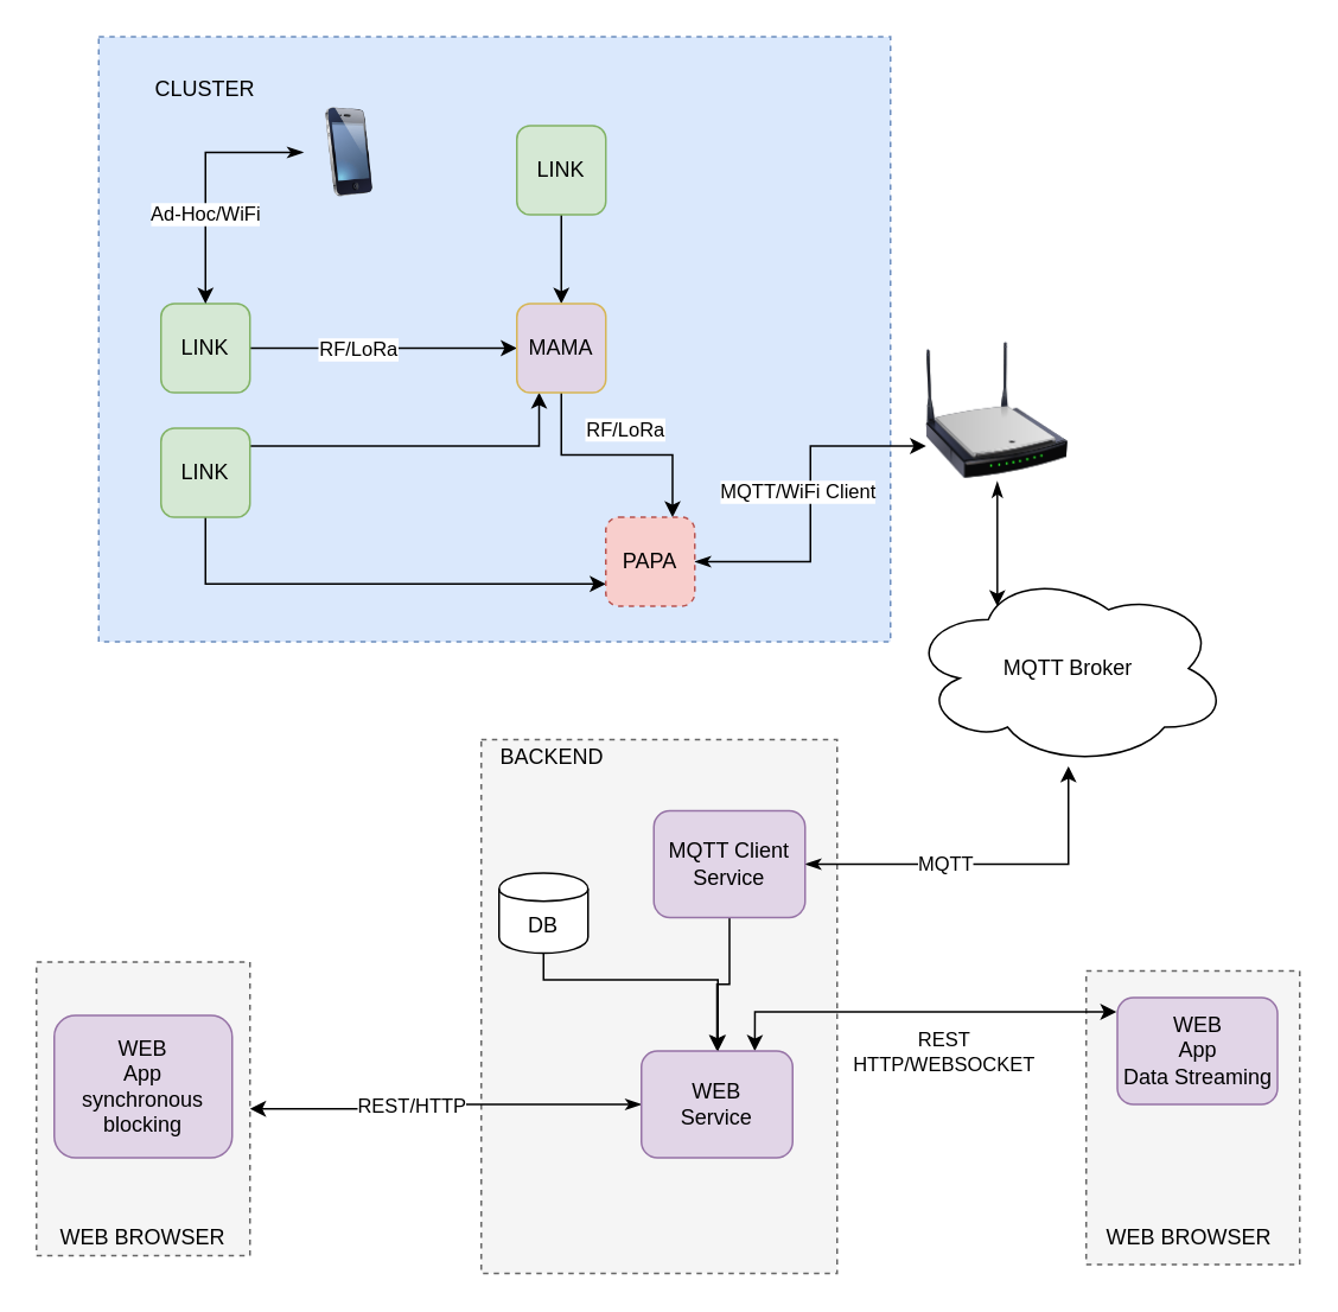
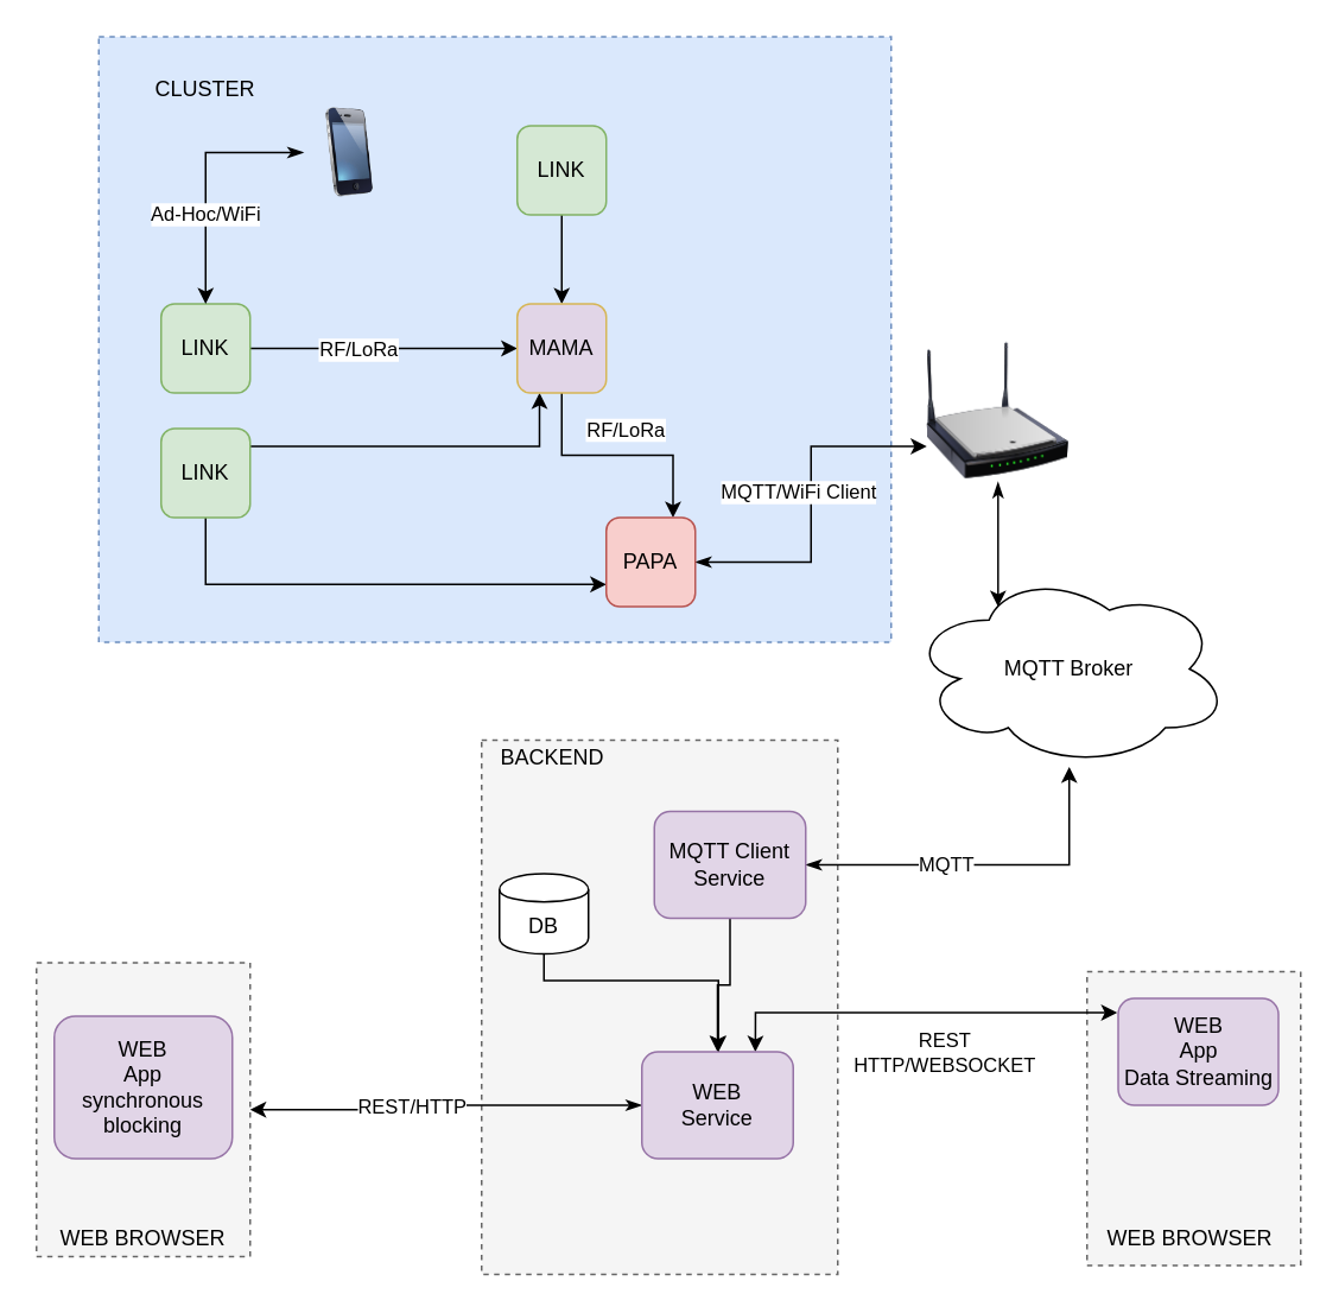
  <mxCell id="0" />
  <mxCell id="1" parent="0" />
  <mxCell id="2" value="" style="rounded=0;whiteSpace=wrap;html=1;dashed=1;fillColor=#f5f5f5;strokeColor=#666666;fontColor=#333333;" vertex="1" parent="1"><mxGeometry x="610" y="545" width="120" height="165" as="geometry" /></mxCell>
  <mxCell id="3" value="" style="rounded=0;whiteSpace=wrap;html=1;dashed=1;fillColor=#dae8fc;strokeColor=#6c8ebf;" vertex="1" parent="1"><mxGeometry x="55" y="20" width="445" height="340" as="geometry" /></mxCell>
  <mxCell id="4" value="" style="rounded=0;whiteSpace=wrap;html=1;dashed=1;fillColor=#f5f5f5;strokeColor=#666666;fontColor=#333333;" vertex="1" parent="1"><mxGeometry x="20" y="540" width="120" height="165" as="geometry" /></mxCell>
  <mxCell id="5" value="" style="rounded=0;whiteSpace=wrap;html=1;dashed=1;fillColor=#f5f5f5;strokeColor=#666666;fontColor=#333333;" vertex="1" parent="1"><mxGeometry x="270" y="415" width="200" height="300" as="geometry" /></mxCell>
  <mxCell id="6" style="edgeStyle=orthogonalEdgeStyle;rounded=0;orthogonalLoop=1;jettySize=auto;html=1;entryX=0;entryY=0.5;entryDx=0;entryDy=0;" edge="1" parent="1" source="8" target="16"><mxGeometry relative="1" as="geometry" /></mxCell>
  <mxCell id="7" value="RF/LoRa" style="edgeLabel;html=1;align=center;verticalAlign=middle;resizable=0;points=[];" vertex="1" connectable="0" parent="6"><mxGeometry x="-0.2" relative="1" as="geometry"><mxPoint as="offset" /></mxGeometry></mxCell>
  <mxCell id="8" value="LINK" style="rounded=1;whiteSpace=wrap;html=1;fillColor=#d5e8d4;strokeColor=#82b366;" vertex="1" parent="1"><mxGeometry x="90" y="170" width="50" height="50" as="geometry" /></mxCell>
  <mxCell id="9" style="edgeStyle=orthogonalEdgeStyle;rounded=0;orthogonalLoop=1;jettySize=auto;html=1;entryX=0.5;entryY=0;entryDx=0;entryDy=0;" edge="1" parent="1" source="10" target="16"><mxGeometry relative="1" as="geometry" /></mxCell>
  <mxCell id="10" value="LINK" style="rounded=1;whiteSpace=wrap;html=1;fillColor=#d5e8d4;strokeColor=#82b366;" vertex="1" parent="1"><mxGeometry x="290" y="70" width="50" height="50" as="geometry" /></mxCell>
  <mxCell id="11" style="edgeStyle=orthogonalEdgeStyle;rounded=0;orthogonalLoop=1;jettySize=auto;html=1;entryX=0.25;entryY=1;entryDx=0;entryDy=0;" edge="1" parent="1" source="13" target="16"><mxGeometry relative="1" as="geometry"><Array as="points"><mxPoint x="303" y="250" /></Array></mxGeometry></mxCell>
  <mxCell id="12" style="edgeStyle=orthogonalEdgeStyle;rounded=0;orthogonalLoop=1;jettySize=auto;html=1;entryX=0;entryY=0.75;entryDx=0;entryDy=0;exitX=0.5;exitY=1;exitDx=0;exitDy=0;" edge="1" parent="1" source="13" target="19"><mxGeometry relative="1" as="geometry" /></mxCell>
  <mxCell id="13" value="LINK" style="rounded=1;whiteSpace=wrap;html=1;fillColor=#d5e8d4;strokeColor=#82b366;" vertex="1" parent="1"><mxGeometry x="90" y="240" width="50" height="50" as="geometry" /></mxCell>
  <mxCell id="14" style="edgeStyle=orthogonalEdgeStyle;rounded=0;orthogonalLoop=1;jettySize=auto;html=1;entryX=0.75;entryY=0;entryDx=0;entryDy=0;" edge="1" parent="1" source="16" target="19"><mxGeometry relative="1" as="geometry" /></mxCell>
  <mxCell id="15" value="RF/LoRa" style="edgeLabel;html=1;align=center;verticalAlign=middle;resizable=0;points=[];" vertex="1" connectable="0" parent="14"><mxGeometry x="-0.13" y="-18" relative="1" as="geometry"><mxPoint x="12" y="-33" as="offset" /></mxGeometry></mxCell>
  <mxCell id="16" value="MAMA" style="rounded=1;whiteSpace=wrap;html=1;fillColor=#e1d5e7;strokeColor=#d6b656;" vertex="1" parent="1"><mxGeometry x="290" y="170" width="50" height="50" as="geometry" /></mxCell>
  <mxCell id="17" style="edgeStyle=orthogonalEdgeStyle;rounded=0;orthogonalLoop=1;jettySize=auto;html=1;startArrow=classicThin;startFill=1;entryX=0;entryY=0.75;entryDx=0;entryDy=0;" edge="1" parent="1" source="19" target="37"><mxGeometry relative="1" as="geometry" /></mxCell>
  <mxCell id="18" value="MQTT/WiFi Client" style="edgeLabel;html=1;align=center;verticalAlign=middle;resizable=0;points=[];" vertex="1" connectable="0" parent="17"><mxGeometry x="0.018" y="-1" relative="1" as="geometry"><mxPoint x="-9" y="-6" as="offset" /></mxGeometry></mxCell>
- <mxCell id="19" value="PAPA" style="rounded=1;whiteSpace=wrap;html=1;fillColor=#f8cecc;strokeColor=#b85450;dashed=1;" vertex="1" parent="1"><mxGeometry x="340" y="290" width="50" height="50" as="geometry" /></mxCell>
+ <mxCell id="19" value="PAPA" style="rounded=1;whiteSpace=wrap;html=1;fillColor=#f8cecc;strokeColor=#b85450;" vertex="1" parent="1"><mxGeometry x="340" y="290" width="50" height="50" as="geometry" /></mxCell>
  <mxCell id="20" value="MQTT Broker" style="ellipse;shape=cloud;whiteSpace=wrap;html=1;" vertex="1" parent="1"><mxGeometry x="510" y="320" width="180" height="110" as="geometry" /></mxCell>
  <mxCell id="21" style="edgeStyle=orthogonalEdgeStyle;rounded=0;orthogonalLoop=1;jettySize=auto;html=1;startArrow=classicThin;startFill=1;" edge="1" parent="1" source="24" target="20"><mxGeometry relative="1" as="geometry" /></mxCell>
  <mxCell id="22" value="MQTT" style="edgeLabel;html=1;align=center;verticalAlign=middle;resizable=0;points=[];" vertex="1" connectable="0" parent="21"><mxGeometry x="-0.229" y="1" relative="1" as="geometry"><mxPoint as="offset" /></mxGeometry></mxCell>
  <mxCell id="23" style="edgeStyle=orthogonalEdgeStyle;rounded=0;orthogonalLoop=1;jettySize=auto;html=1;startArrow=none;startFill=0;" edge="1" parent="1" source="24" target="29"><mxGeometry relative="1" as="geometry" /></mxCell>
  <mxCell id="24" value="MQTT Client&lt;br&gt;Service" style="rounded=1;whiteSpace=wrap;html=1;fillColor=#e1d5e7;strokeColor=#9673a6;" vertex="1" parent="1"><mxGeometry x="367" y="455" width="85" height="60" as="geometry" /></mxCell>
  <mxCell id="25" style="edgeStyle=orthogonalEdgeStyle;rounded=0;orthogonalLoop=1;jettySize=auto;html=1;startArrow=classicThin;startFill=1;" edge="1" parent="1" source="29" target="4"><mxGeometry relative="1" as="geometry" /></mxCell>
  <mxCell id="26" value="REST/HTTP" style="edgeLabel;html=1;align=center;verticalAlign=middle;resizable=0;points=[];" vertex="1" connectable="0" parent="25"><mxGeometry x="0.03" relative="1" as="geometry"><mxPoint x="-17.5" y="-2.5" as="offset" /></mxGeometry></mxCell>
  <mxCell id="27" style="edgeStyle=orthogonalEdgeStyle;rounded=0;orthogonalLoop=1;jettySize=auto;html=1;exitX=0.75;exitY=0;exitDx=0;exitDy=0;entryX=-0.006;entryY=0.133;entryDx=0;entryDy=0;entryPerimeter=0;startArrow=classic;startFill=1;" edge="1" parent="1" source="29" target="38"><mxGeometry relative="1" as="geometry" /></mxCell>
  <mxCell id="28" value="REST&lt;br&gt;HTTP/WEBSOCKET" style="edgeLabel;html=1;align=center;verticalAlign=middle;resizable=0;points=[];" vertex="1" connectable="0" parent="27"><mxGeometry x="-0.083" y="1" relative="1" as="geometry"><mxPoint x="25.2" y="23.01" as="offset" /></mxGeometry></mxCell>
  <mxCell id="29" value="WEB&lt;br&gt;Service" style="rounded=1;whiteSpace=wrap;html=1;fillColor=#e1d5e7;strokeColor=#9673a6;" vertex="1" parent="1"><mxGeometry x="360" y="590" width="85" height="60" as="geometry" /></mxCell>
  <mxCell id="30" value="WEB&lt;br&gt;App&lt;br&gt;synchronous&lt;br&gt;blocking" style="rounded=1;whiteSpace=wrap;html=1;fillColor=#e1d5e7;strokeColor=#9673a6;" vertex="1" parent="1"><mxGeometry x="30" y="570" width="100" height="80" as="geometry" /></mxCell>
  <mxCell id="31" value="BACKEND" style="text;html=1;strokeColor=none;fillColor=none;align=center;verticalAlign=middle;whiteSpace=wrap;rounded=0;dashed=1;" vertex="1" parent="1"><mxGeometry x="290" y="415" width="40" height="20" as="geometry" /></mxCell>
  <mxCell id="32" value="WEB BROWSER" style="text;html=1;strokeColor=none;fillColor=none;align=center;verticalAlign=middle;whiteSpace=wrap;rounded=0;dashed=1;" vertex="1" parent="1"><mxGeometry x="30" y="685" width="100" height="20" as="geometry" /></mxCell>
  <mxCell id="33" value="CLUSTER" style="text;html=1;strokeColor=none;fillColor=none;align=center;verticalAlign=middle;whiteSpace=wrap;rounded=0;dashed=1;" vertex="1" parent="1"><mxGeometry x="60" y="30" width="110" height="40" as="geometry" /></mxCell>
  <mxCell id="34" value="Ad-Hoc/WiFi" style="edgeStyle=orthogonalEdgeStyle;rounded=0;orthogonalLoop=1;jettySize=auto;html=1;startArrow=classicThin;startFill=1;" edge="1" parent="1" source="35" target="8"><mxGeometry x="0.286" relative="1" as="geometry"><mxPoint as="offset" /></mxGeometry></mxCell>
  <mxCell id="35" value="" style="image;html=1;image=img/lib/clip_art/telecommunication/iPhone_128x128.png;dashed=1;" vertex="1" parent="1"><mxGeometry x="170" y="60" width="52" height="50" as="geometry" /></mxCell>
  <mxCell id="36" value="" style="edgeStyle=orthogonalEdgeStyle;rounded=0;orthogonalLoop=1;jettySize=auto;html=1;entryX=0.278;entryY=0.182;entryDx=0;entryDy=0;entryPerimeter=0;startArrow=classicThin;startFill=1;" edge="1" parent="1" source="37" target="20"><mxGeometry relative="1" as="geometry" /></mxCell>
  <mxCell id="37" value="" style="image;html=1;image=img/lib/clip_art/networking/Wireless_Router_N_128x128.png;dashed=1;" vertex="1" parent="1"><mxGeometry x="520" y="190" width="80" height="80" as="geometry" /></mxCell>
  <mxCell id="38" value="WEB&lt;br&gt;App&lt;br&gt;Data Streaming" style="rounded=1;whiteSpace=wrap;html=1;fillColor=#e1d5e7;strokeColor=#9673a6;" vertex="1" parent="1"><mxGeometry x="627.5" y="560" width="90" height="60" as="geometry" /></mxCell>
  <mxCell id="39" value="WEB BROWSER" style="text;html=1;strokeColor=none;fillColor=none;align=center;verticalAlign=middle;whiteSpace=wrap;rounded=0;dashed=1;" vertex="1" parent="1"><mxGeometry x="617.5" y="685" width="100" height="20" as="geometry" /></mxCell>
  <mxCell id="40" style="edgeStyle=orthogonalEdgeStyle;rounded=0;orthogonalLoop=1;jettySize=auto;html=1;startArrow=none;startFill=0;" edge="1" parent="1" source="41" target="29"><mxGeometry relative="1" as="geometry"><Array as="points"><mxPoint x="305" y="550" /><mxPoint x="403" y="550" /></Array></mxGeometry></mxCell>
  <mxCell id="41" value="DB" style="shape=cylinder;whiteSpace=wrap;html=1;boundedLbl=1;backgroundOutline=1;" vertex="1" parent="1"><mxGeometry x="280" y="490" width="50" height="45" as="geometry" /></mxCell>
